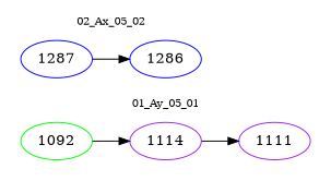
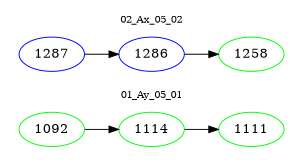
  digraph {
    rankdir=LR
    node [color=purple]
    edge [color=black]
-   n1 [label=1114]
+   n1 [color=green label=1114]
    n2 [color=green label=1092]
-   n3 [label=1111]
+   n3 [color=green label=1111]
    n4 [color=blue label=1286]
+   n5 [color=green label=1258]
    n6 [color=blue label=1287]
    subgraph cluster_1 {
      color=white
      fontsize=10
      label="01_Ay_05_01"
      n1
      n2
      n3
    }
    subgraph cluster_2 {
      color=white
      fontsize=10
      label="02_Ax_05_02"
      n4
+     n5
      n6
    }
    n1 -> n3
    n2 -> n1
+   n4 -> n5
    n6 -> n4
  }
